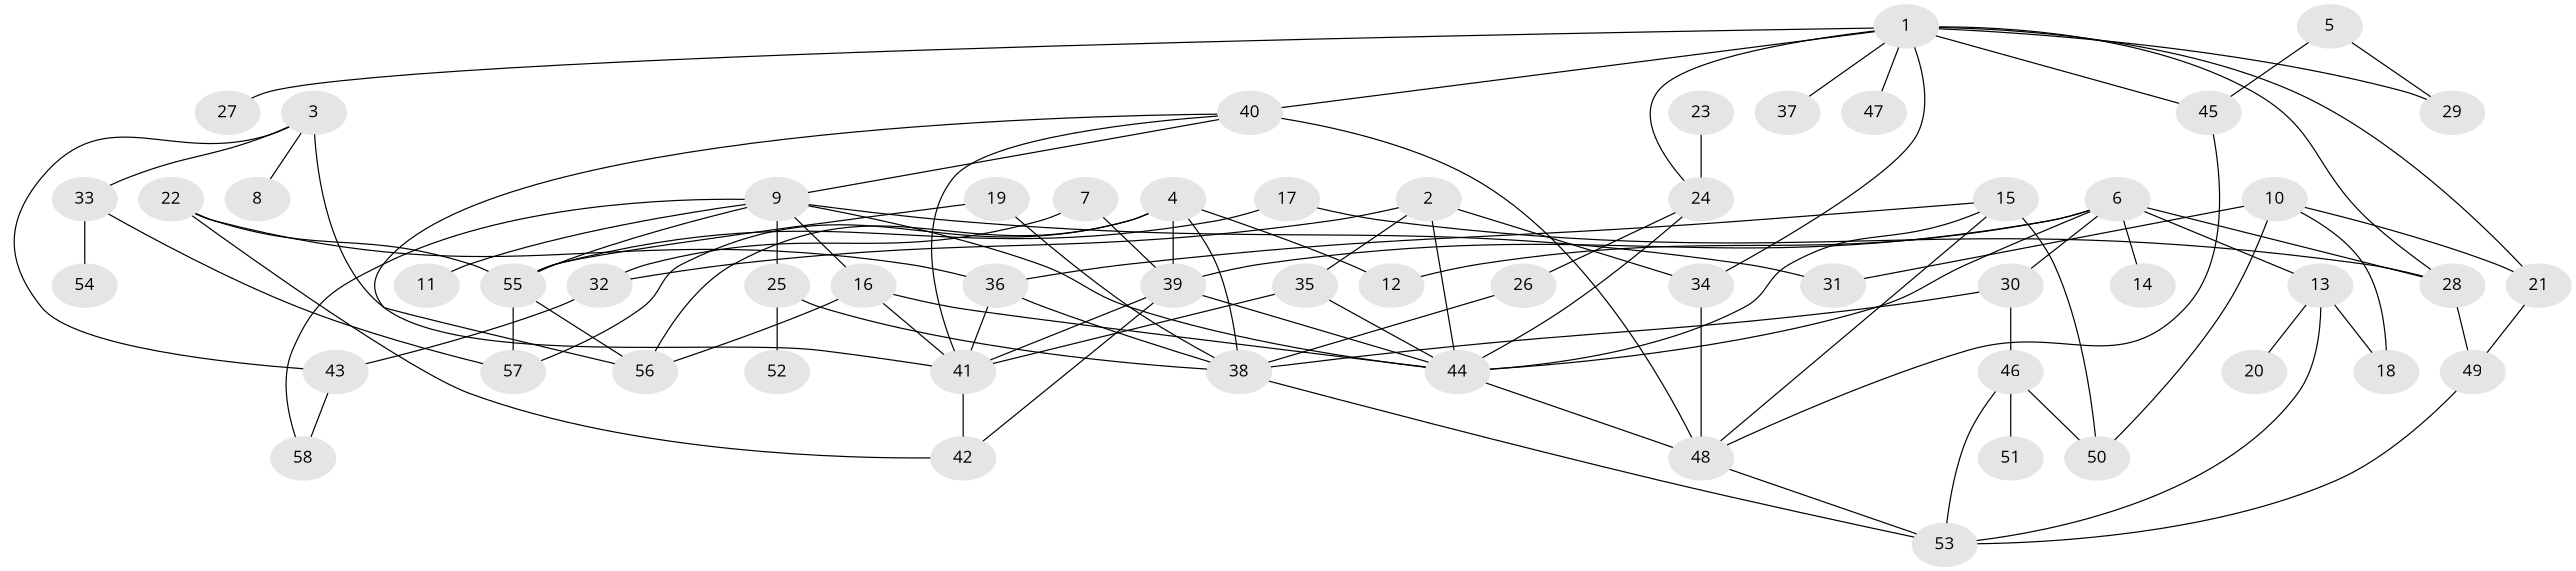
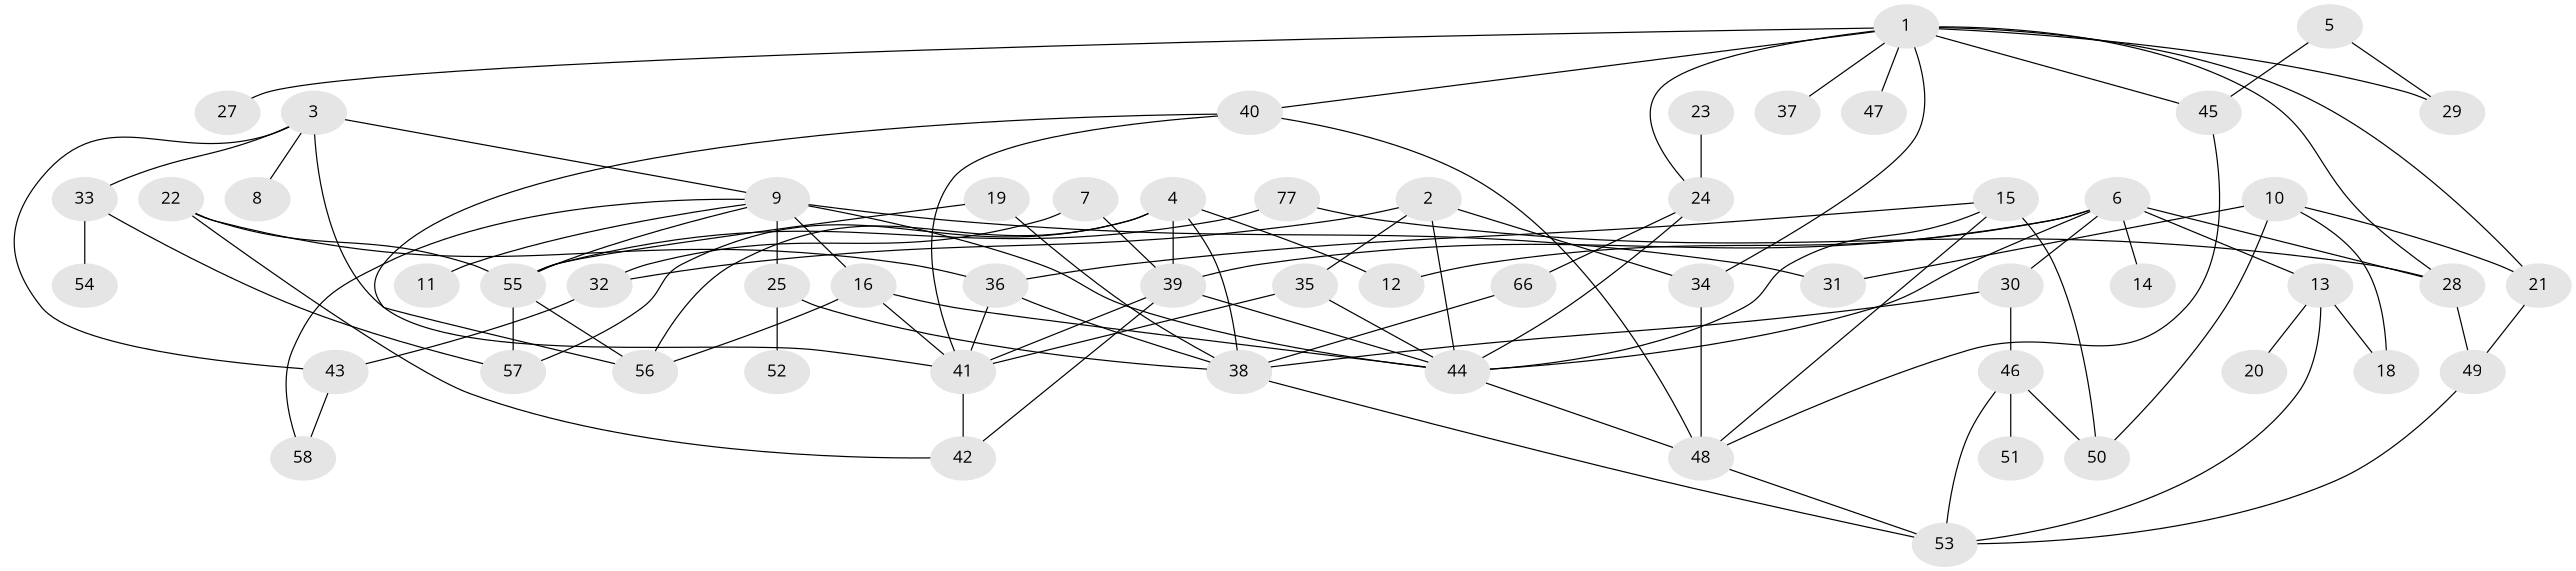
  graph {
    fontname="Open Sans"
    node [color=gray90 fontname="Open Sans" style=filled]
    edge [fontname="Open Sans" weight=1.0]
    1
    21
    24
    27
    28
    29
    34
    37
    40
    45
    47
    49
    44
-   26
+   26 [label=66]
    48
    41
    56
    2
    32
    35
    43
    3
    8
    9
    33
    11
    16
    25
    31
    55
    58
    57
    54
    42
    4
    12
    38
    39
    53
    5
    6
    13
    14
    30
    18
    20
    46
    7
    52
    10
    50
    15
    36
-   17
+   17 [label=77]
    19
    22
    23
    51
    1 -- 21
    1 -- 24
    1 -- 27
    1 -- 28
    1 -- 29
    1 -- 34
    1 -- 37
    1 -- 40
    1 -- 45
    1 -- 47
    21 -- 49
    24 -- 44
    24 -- 26
    28 -- 49
    34 -- 48
    40 -- 48 [weight=2.0]
    40 -- 41
    40 -- 56
    45 -- 48
    49 -- 53
    44 -- 48
    26 -- 38
    48 -- 53
    41 -- 42
    2 -- 34
    2 -- 44
    2 -- 32
    2 -- 35
    32 -- 43
    35 -- 44
    35 -- 41
    43 -- 58
    3 -- 41
    3 -- 43
    3 -- 8
-   40 -- 9
+   3 -- 9
    3 -- 33
    9 -- 44
    9 -- 11
    9 -- 16
    9 -- 25
    9 -- 31
    9 -- 55
    9 -- 58
    33 -- 57
    33 -- 54
    16 -- 44
    16 -- 41
    16 -- 56
    25 -- 38
    25 -- 52
    55 -- 56
    55 -- 57
    4 -- 56
    4 -- 57
    4 -- 12
    4 -- 38
    4 -- 39
    38 -- 53
    39 -- 44
    39 -- 41
    39 -- 42
    5 -- 29
    5 -- 45
    6 -- 28 [weight=2.0]
    6 -- 44
    6 -- 12
    6 -- 39
    6 -- 13
    6 -- 14
    6 -- 30
    13 -- 53
    13 -- 18
    13 -- 20
    30 -- 38
    30 -- 46
    46 -- 53
    46 -- 50
    46 -- 51
    7 -- 32
    7 -- 39
    10 -- 21
    10 -- 31
    10 -- 18
    10 -- 50
    15 -- 44
    15 -- 48
    15 -- 50
    15 -- 36
    36 -- 41
    36 -- 38
    17 -- 28
    17 -- 55
    19 -- 55
    19 -- 38
    22 -- 55
    22 -- 42
    22 -- 36
    23 -- 24
  }
